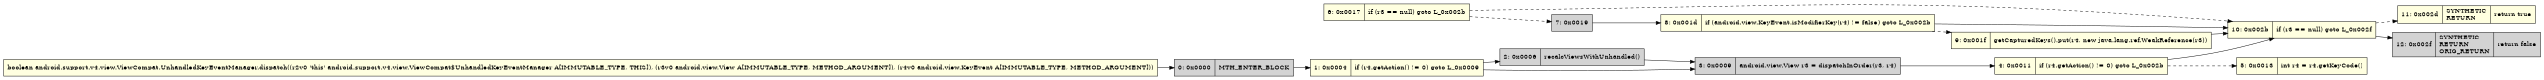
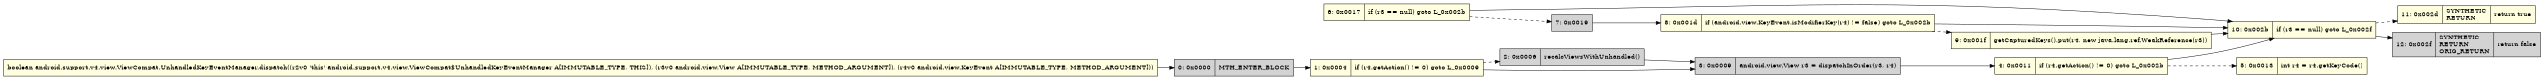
  digraph {
    rankdir=LR
    node [fillcolor=lightyellow shape=record style=filled]
    n1 [fillcolor=lightgrey label="{0\:\ 0x0000|MTH_ENTER_BLOCK\l}"]
    n2 [label="{1\:\ 0x0004|if (r4.getAction() != 0) goto L_0x0009\l}"]
    n3 [fillcolor=lightgrey label="{2\:\ 0x0006|recalcViewsWithUnhandled()\l}"]
    n4 [fillcolor=lightgrey label="{3\:\ 0x0009|android.view.View r3 = dispatchInOrder(r3, r4)\l}"]
    n5 [label="{4\:\ 0x0011|if (r4.getAction() != 0) goto L_0x002b\l}"]
    n6 [label="{5\:\ 0x0013|int r4 = r4.getKeyCode()\l}"]
    n7 [label="{10\:\ 0x002b|if (r3 == null) goto L_0x002f\l}"]
    n8 [label="{11\:\ 0x002d|SYNTHETIC\lRETURN\l|return true\l}"]
    n9 [fillcolor=lightgrey label="{12\:\ 0x002f|SYNTHETIC\lRETURN\lORIG_RETURN\l|return false\l}"]
    n10 [label="{6\:\ 0x0017|if (r3 == null) goto L_0x002b\l}"]
    n11 [fillcolor=lightgrey label="{7\:\ 0x0019}"]
    n12 [label="{8\:\ 0x001d|if (android.view.KeyEvent.isModifierKey(r4) != false) goto L_0x002b\l}"]
    n13 [label="{9\:\ 0x001f|getCapturedKeys().put(r4, new java.lang.ref.WeakReference(r3))\l}"]
    n14 [label="{boolean android.support.v4.view.ViewCompat.UnhandledKeyEventManager.dispatch((r2v0 'this' android.support.v4.view.ViewCompat$UnhandledKeyEventManager A[IMMUTABLE_TYPE, THIS]), (r3v0 android.view.View A[IMMUTABLE_TYPE, METHOD_ARGUMENT]), (r4v0 android.view.KeyEvent A[IMMUTABLE_TYPE, METHOD_ARGUMENT])) }"]
    n1 -> n2
-   n2 -> n3 [style=solid]
+   n2 -> n3 [style=dashed]
    n2 -> n4
    n3 -> n4
    n4 -> n5
    n5 -> n6 [style=dashed]
    n5 -> n7
    n7 -> n8 [style=dashed]
    n7 -> n9
-   n10 -> n7 [style=dashed]
+   n10 -> n7
    n10 -> n11 [style=dashed]
    n11 -> n12
    n12 -> n7
    n12 -> n13 [style=dashed]
    n13 -> n7
    n14 -> n1
  }
